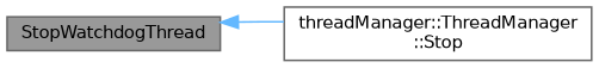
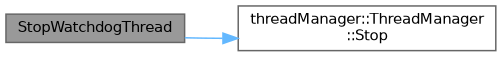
  digraph {
    rankdir=LR
    node [fontname=Helvetica fontsize=10 shape=box style=filled]
    n1 [color=gray40 fillcolor=grey60 fontcolor=black height=0.2 label=StopWatchdogThread width=0.4]
    n2 [color=grey40 fillcolor=white height=0.2 label="threadManager::ThreadManager\l::Stop" width=0.4]
-   n2 -> n1 [color=steelblue1 fontname=Helvetica fontsize=10 labelfontname=Helvetica labelfontsize=10 style=solid]
+   n1 -> n2 [color=steelblue1 fontname=Helvetica fontsize=10 labelfontname=Helvetica labelfontsize=10 style=solid]
  }
